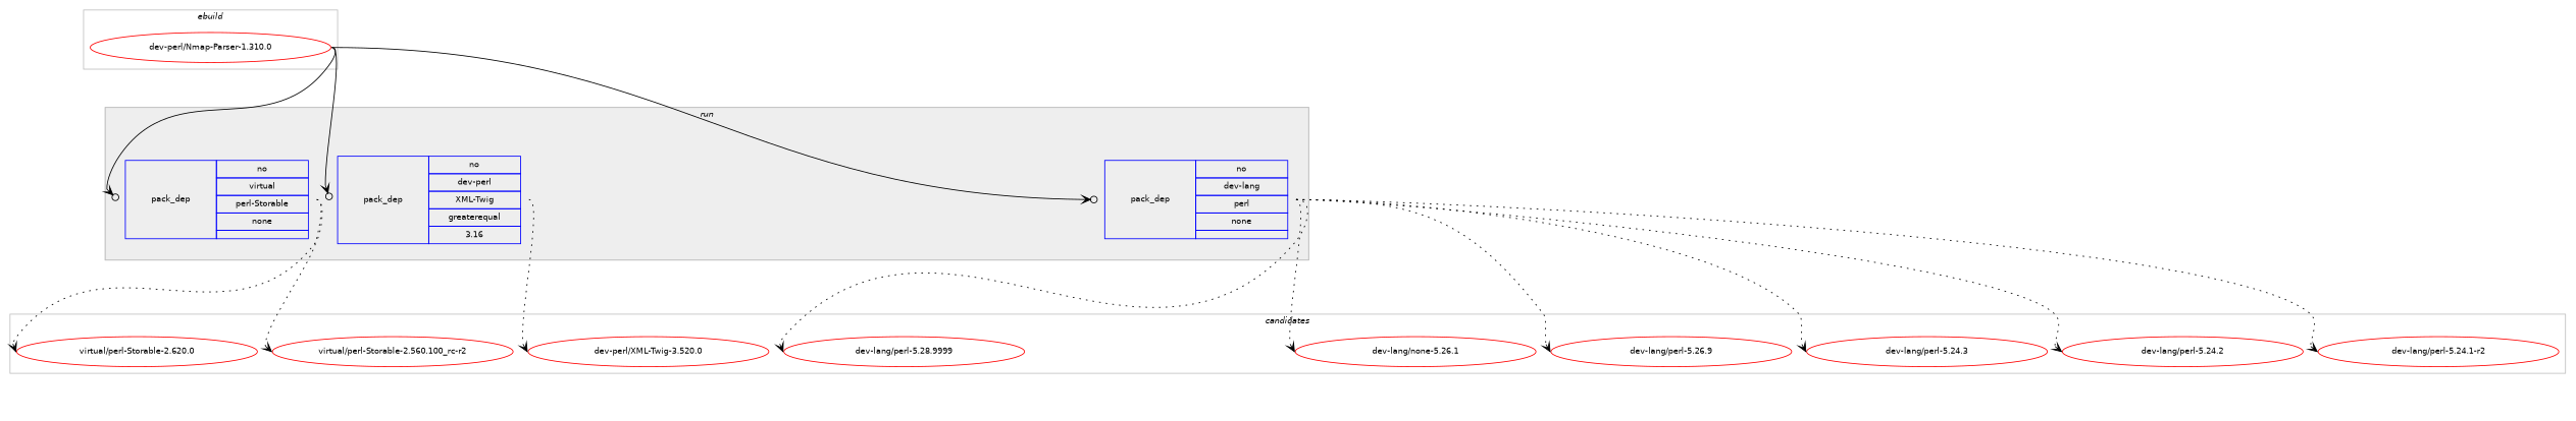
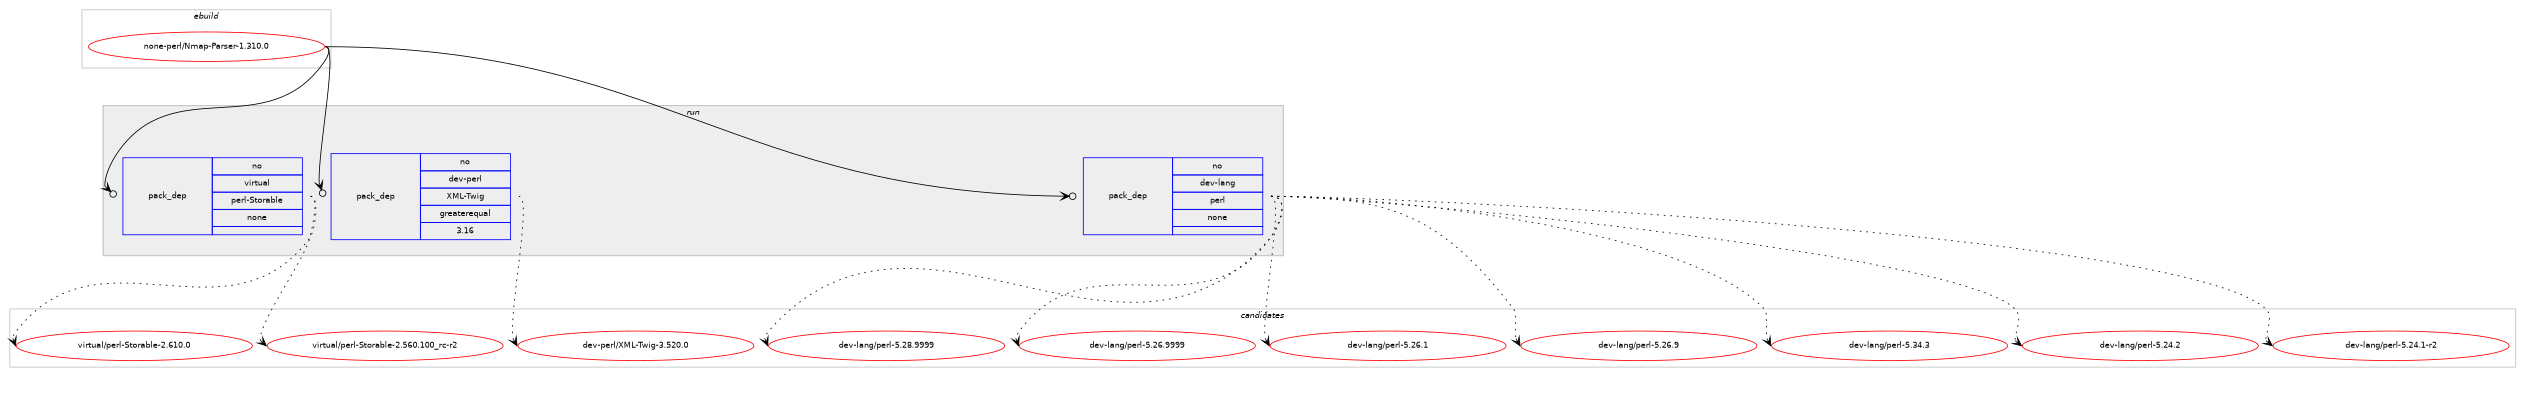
  digraph {
    compound=true
    concentrate=true
    fontname=Helvetica
    fontsize=10
    newrank=true
    rankdir=TB
    ranksep=1.5
    node [color=red fontname=Helvetica fontsize=10]
    edge [arrowhead=vee headport=w style=dotted tailport=e weight=100]
-   n1 [label="dev-perl/Nmap-Parser-1.310.0" width=4]
+   n1 [label="none-perl/Nmap-Parser-1.310.0" width=4]
    n2 [color=blue label=<<TABLE BORDER="0" CELLBORDER="1" CELLSPACING="0" CELLPADDING="4" WIDTH="220"><TR><TD ROWSPAN="6" CELLPADDING="30">pack_dep</TD></TR><TR><TD WIDTH="110">no</TD></TR><TR><TD>dev-lang</TD></TR><TR><TD>perl</TD></TR><TR><TD>none</TD></TR><TR><TD></TD></TR></TABLE>> shape=none]
    n3 [color=blue label=<<TABLE BORDER="0" CELLBORDER="1" CELLSPACING="0" CELLPADDING="4" WIDTH="220"><TR><TD ROWSPAN="6" CELLPADDING="30">pack_dep</TD></TR><TR><TD WIDTH="110">no</TD></TR><TR><TD>dev-perl</TD></TR><TR><TD>XML-Twig</TD></TR><TR><TD>greaterequal</TD></TR><TR><TD>3.16</TD></TR></TABLE>> shape=none]
    n4 [color=blue label=<<TABLE BORDER="0" CELLBORDER="1" CELLSPACING="0" CELLPADDING="4" WIDTH="220"><TR><TD ROWSPAN="6" CELLPADDING="30">pack_dep</TD></TR><TR><TD WIDTH="110">no</TD></TR><TR><TD>virtual</TD></TR><TR><TD>perl-Storable</TD></TR><TR><TD>none</TD></TR><TR><TD></TD></TR></TABLE>> shape=none]
    n5 [label="dev-lang/perl-5.24.1-r2" width=4]
    n6 [label="dev-lang/perl-5.24.2" width=4]
-   n7 [label="dev-lang/perl-5.24.3" width=4]
+   n7 [label="dev-lang/perl-5.34.3" width=4]
    n8 [label="dev-lang/perl-5.26.9" width=4]
-   n9 [label="dev-lang/none-5.26.1" width=4]
+   n9 [label="dev-lang/perl-5.26.1" width=4]
+   n10 [label="dev-lang/perl-5.26.9999" width=4]
    n11 [label="dev-lang/perl-5.28.9999" width=4]
    n12 [label="dev-perl/XML-Twig-3.520.0" width=4]
    n13 [label="virtual/perl-Storable-2.560.100_rc-r2" width=4]
-   n14 [label="virtual/perl-Storable-2.620.0" width=4]
+   n14 [label="virtual/perl-Storable-2.610.0" width=4]
    subgraph cluster_1 {
      color=gray
      label=<<i>ebuild</i>>
      rank=same
      n1
    }
    subgraph cluster_2 {
      color=gray
      label=<<i>dependencies</i>>
      subgraph cluster_3 {
        color=gray
        fillcolor="#eeeeee"
        label=<<i>compile</i>>
        style=filled
      }
      subgraph cluster_4 {
        color=gray
        fillcolor="#eeeeee"
        label=<<i>compile and run</i>>
        style=filled
        subgraph sub_5 {
          color=gray
          fillcolor="#eeeeee"
          label=<<i>compile and run</i>>
          style=filled
          n2
        }
        subgraph sub_6 {
          color=gray
          fillcolor="#eeeeee"
          label=<<i>compile and run</i>>
          style=filled
          n3
        }
        subgraph sub_7 {
          color=gray
          fillcolor="#eeeeee"
          label=<<i>compile and run</i>>
          style=filled
          n4
        }
      }
      subgraph cluster_8 {
        color=gray
        fillcolor="#eeeeee"
        label=<<i>run</i>>
        style=filled
      }
    }
    subgraph cluster_9 {
      color=gray
      label=<<i>candidates</i>>
      rank=same
      subgraph sub_10 {
        color=black
        label=<<i>candidates</i>>
        nodesep=1
        rank=same
        n5
        n6
        n7
        n8
        n9
+       n10
        n11
      }
      subgraph sub_11 {
        color=black
        label=<<i>candidates</i>>
        nodesep=1
        rank=same
        n12
      }
      subgraph sub_12 {
        color=black
        label=<<i>candidates</i>>
        nodesep=1
        rank=same
        n13
        n14
      }
    }
    n1 -> n2 [arrowhead=odotvee style=solid weight=20]
    n1 -> n3 [arrowhead=odotvee style=solid weight=20]
    n1 -> n4 [arrowhead=odotvee style=solid weight=20]
    n2 -> n5
    n2 -> n6
    n2 -> n7
    n2 -> n8
    n2 -> n9
+   n2 -> n10
    n2 -> n11
    n3 -> n12
    n4 -> n13
    n4 -> n14
  }
